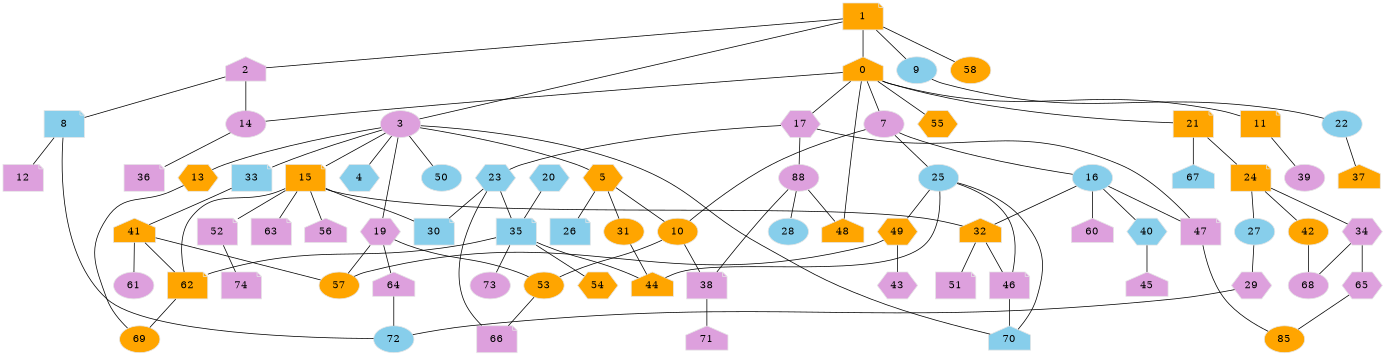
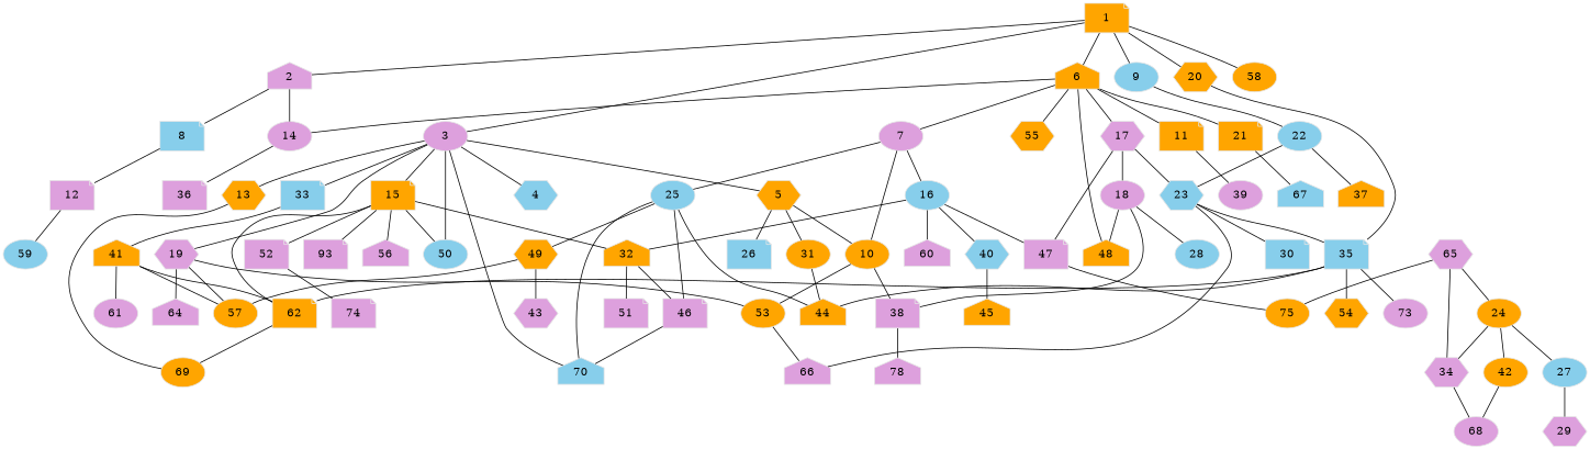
  graph {
    node [color=gray90 fillcolor=plum shape=ellipse style=filled]
    1 [fillcolor=orange shape=note]
    2 [shape=house]
    3
-   6 [fillcolor=orange shape=house label=0]
+   6 [fillcolor=orange shape=house]
    9 [fillcolor=skyblue]
-   20 [fillcolor=skyblue shape=hexagon]
+   20 [fillcolor=orange shape=hexagon]
    58 [fillcolor=orange]
    8 [fillcolor=skyblue shape=note]
    14
    4 [fillcolor=skyblue shape=hexagon]
    5 [fillcolor=orange shape=hexagon]
    13 [fillcolor=orange shape=hexagon]
    15 [fillcolor=orange shape=note]
    19 [shape=hexagon]
    33 [fillcolor=skyblue shape=note]
    50 [fillcolor=skyblue]
    70 [fillcolor=skyblue shape=house]
    7
    11 [fillcolor=orange shape=note]
    17 [shape=hexagon]
    21 [fillcolor=orange shape=note]
    48 [fillcolor=orange shape=house]
    55 [fillcolor=orange shape=hexagon]
    22 [fillcolor=skyblue]
    35 [fillcolor=skyblue shape=note]
    12 [shape=note]
-   72 [fillcolor=skyblue]
    36 [shape=note]
    10 [fillcolor=orange]
    26 [fillcolor=skyblue shape=note]
    31 [fillcolor=orange]
    69 [fillcolor=orange]
    30 [fillcolor=skyblue shape=note]
    32 [fillcolor=orange shape=house]
    52 [shape=note]
    56 [shape=house]
    62 [fillcolor=orange shape=note]
-   63 [shape=note]
+   63 [shape=note label=93]
    53 [fillcolor=orange]
    57 [fillcolor=orange]
    64 [shape=house]
    41 [fillcolor=orange shape=house]
    38 [shape=note]
    44 [fillcolor=orange shape=house]
    16 [fillcolor=skyblue]
    25 [fillcolor=skyblue]
    39
    47 [shape=note]
-   18 [label=88]
+   18
    23 [fillcolor=skyblue shape=hexagon]
-   24 [fillcolor=orange shape=note]
+   24 [fillcolor=orange]
    67 [fillcolor=skyblue shape=house]
    40 [fillcolor=skyblue shape=hexagon]
    60 [shape=house]
    46 [shape=note]
    49 [fillcolor=orange shape=hexagon]
+   59 [fillcolor=skyblue]
    37 [fillcolor=orange shape=house]
-   71 [shape=house]
-   66 [shape=note]
+   71 [shape=house label=78]
+   66 [shape=house]
    51 [shape=note]
    74 [shape=note]
-   45 [shape=house]
-   75 [fillcolor=orange label=85]
+   45 [fillcolor=orange shape=house]
+   75 [fillcolor=orange]
    28 [fillcolor=skyblue]
    54 [fillcolor=orange shape=hexagon]
    73
    27 [fillcolor=skyblue]
    34 [shape=hexagon]
    42 [fillcolor=orange]
    29 [shape=hexagon]
    65 [shape=hexagon]
    68
    43 [shape=hexagon]
    61
    1 -- 2
    1 -- 3
    1 -- 6
    1 -- 9
+   1 -- 20
    1 -- 58
    2 -- 8
    2 -- 14
    3 -- 4
    3 -- 5
    3 -- 13
    3 -- 15
    3 -- 19
    3 -- 33
    3 -- 50
    3 -- 70
    6 -- 14
    6 -- 7
    6 -- 11
    6 -- 17
    6 -- 21
    6 -- 48
    6 -- 55
    9 -- 22
    20 -- 35
    8 -- 12
-   8 -- 72
    14 -- 36
    5 -- 10
    5 -- 26
    5 -- 31
    13 -- 69
-   15 -- 30
+   15 -- 50
    15 -- 32
    15 -- 52
    15 -- 56
    15 -- 62
    15 -- 63
    19 -- 53
    19 -- 57
    19 -- 64
    33 -- 41
    7 -- 10
    7 -- 16
    7 -- 25
    11 -- 39
    17 -- 47
    17 -- 18
    17 -- 23
-   21 -- 24
+   65 -- 24
    21 -- 67
+   22 -- 23
    22 -- 37
    35 -- 62
    35 -- 44
    35 -- 54
    35 -- 73
+   12 -- 59
    10 -- 53
    10 -- 38
    31 -- 44
    32 -- 46
    32 -- 51
    52 -- 74
    62 -- 69
    53 -- 66
-   64 -- 72
    41 -- 62
    41 -- 57
    41 -- 61
    38 -- 71
    16 -- 32
    16 -- 47
    16 -- 40
    16 -- 60
    25 -- 70
    25 -- 44
    25 -- 46
    25 -- 49
    47 -- 75
    18 -- 48
    18 -- 38
    18 -- 28
    23 -- 35
    23 -- 30
    23 -- 66
    24 -- 27
    24 -- 34
    24 -- 42
    40 -- 45
    46 -- 70
    49 -- 57
    49 -- 43
    27 -- 29
    34 -- 65
    34 -- 68
    42 -- 68
-   29 -- 72
    65 -- 75
  }
